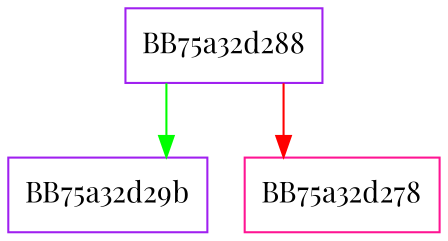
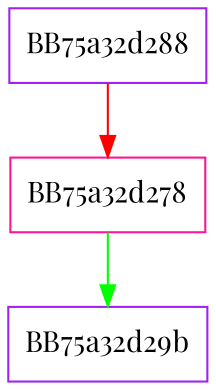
  digraph {
    fontname="Playfair Display"
    splines=ortho
    node [color=purple fontname="Playfair Display" shape=box]
    edge [fontname="Playfair Display"]
    BB75a32d288
    BB75a32d29b
    n3 [color=deeppink label=BB75a32d278]
-   BB75a32d288 -> BB75a32d29b [color=green]
+   n3 -> BB75a32d29b [color=green]
    BB75a32d288 -> n3 [color=red]
  }
